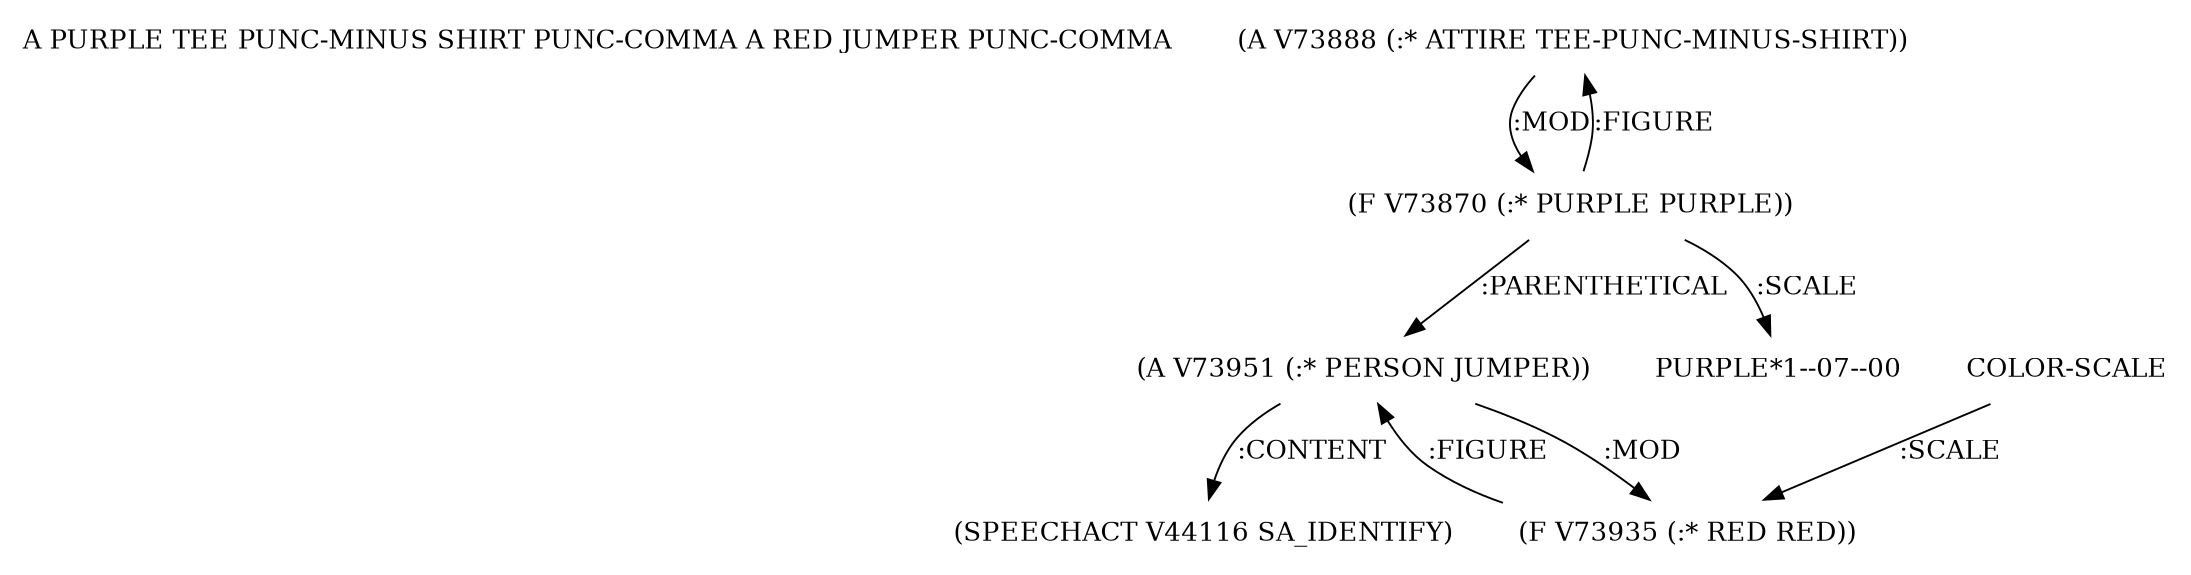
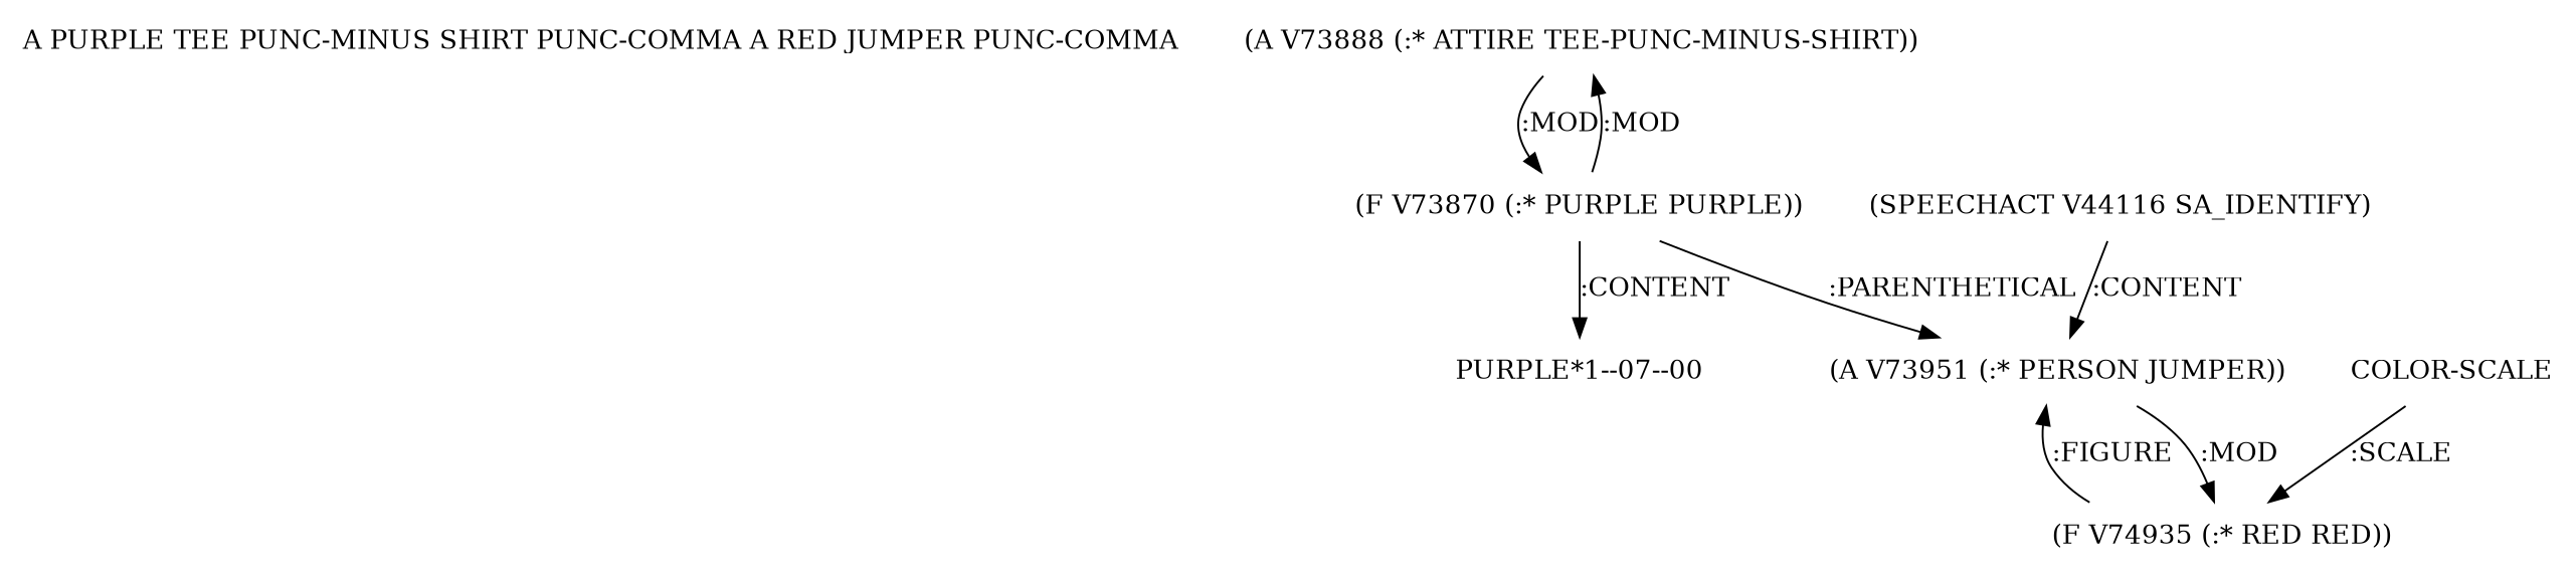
  digraph {
    node [shape=none]
    "A PURPLE TEE PUNC-MINUS SHIRT PUNC-COMMA A RED JUMPER PUNC-COMMA"
    n2 [label="(A V73888 (:* ATTIRE TEE-PUNC-MINUS-SHIRT))"]
    n3 [label="(F V73870 (:* PURPLE PURPLE))"]
    n4 [label="(A V73951 (:* PERSON JUMPER))"]
-   n5 [label="(F V73935 (:* RED RED))"]
+   n5 [label="(F V74935 (:* RED RED))"]
    n6 [label="PURPLE*1--07--00"]
    n7 [label="(SPEECHACT V44116 SA_IDENTIFY)"]
    n8 [label="COLOR-SCALE"]
    n2 -> n3 [label=":MOD"]
-   n3 -> n2 [label=":FIGURE"]
+   n3 -> n2 [label=":MOD"]
    n3 -> n4 [label=":PARENTHETICAL"]
-   n3 -> n6 [label=":SCALE"]
+   n3 -> n6 [label=":CONTENT"]
    n4 -> n5 [label=":MOD"]
    n5 -> n4 [label=":FIGURE"]
-   n4 -> n7 [label=":CONTENT"]
+   n7 -> n4 [label=":CONTENT"]
    n8 -> n5 [label=":SCALE"]
  }
